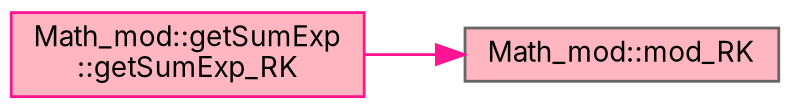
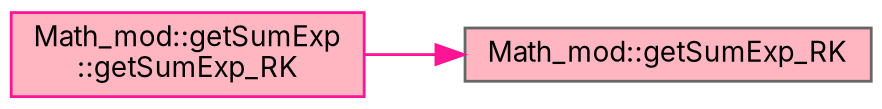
  digraph {
    rankdir=RL
    fontname=Inter
    node [fillcolor=lightpink fontname=Inter fontsize=10 shape=record style=filled]
-   n1 [color=gray40 fontcolor=black height=0.2 label="Math_mod::mod_RK" width=0.4]
+   n1 [color=gray40 fontcolor=black height=0.2 label="Math_mod::getSumExp_RK" width=0.4]
    n2 [color=deeppink height=0.2 label="Math_mod::getSumExp\l::getSumExp_RK" width=0.4]
    n1 -> n2 [color=deeppink dir=back fontname=Inter fontsize=10 labelfontname=Helvetica labelfontsize=10 style=solid]
  }
